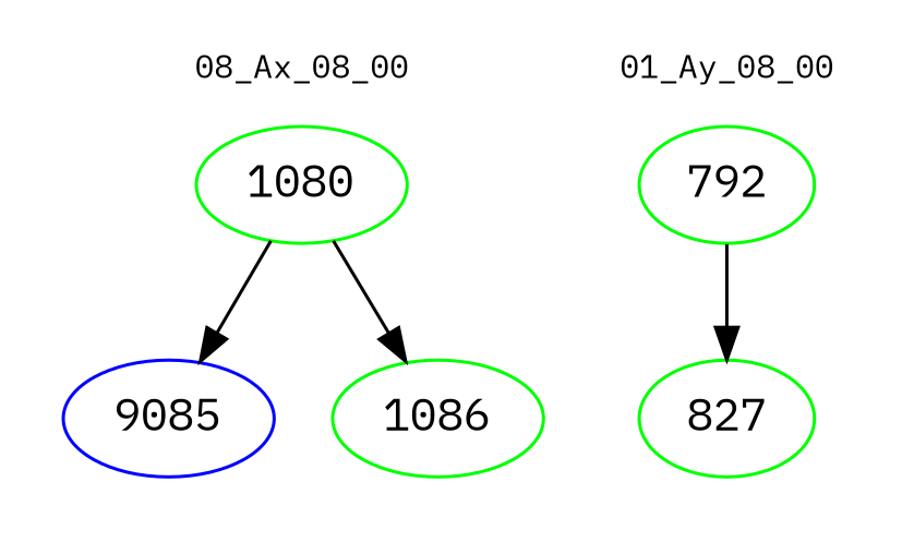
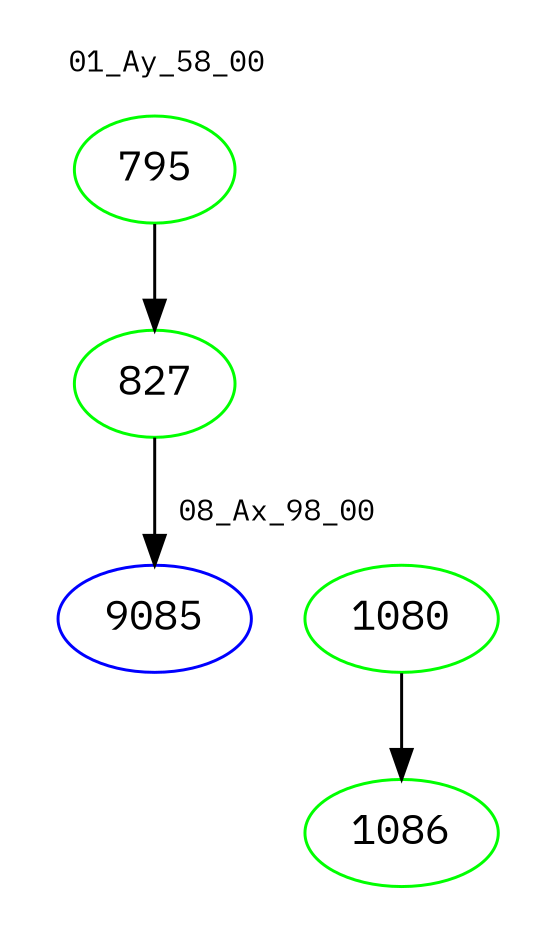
  digraph {
    fontname="IBM Plex Mono"
    node [color=green fontname="IBM Plex Mono"]
    edge [color=black fontname="IBM Plex Mono"]
    n1 [label=1080]
    n2 [color=blue label=9085]
    n3 [label=1086]
-   n4 [label=792]
+   n4 [label=795]
    n5 [label=827]
    subgraph cluster_1 {
      color=white
      fontsize=10
-     label="08_Ax_08_00"
+     label="08_Ax_98_00"
      n1
      n2
      n3
    }
    subgraph cluster_2 {
      color=white
      fontsize=10
-     label="01_Ay_08_00"
+     label="01_Ay_58_00"
      n4
      n5
    }
-   n1 -> n2
+   n5 -> n2
    n1 -> n3
    n4 -> n5
  }
